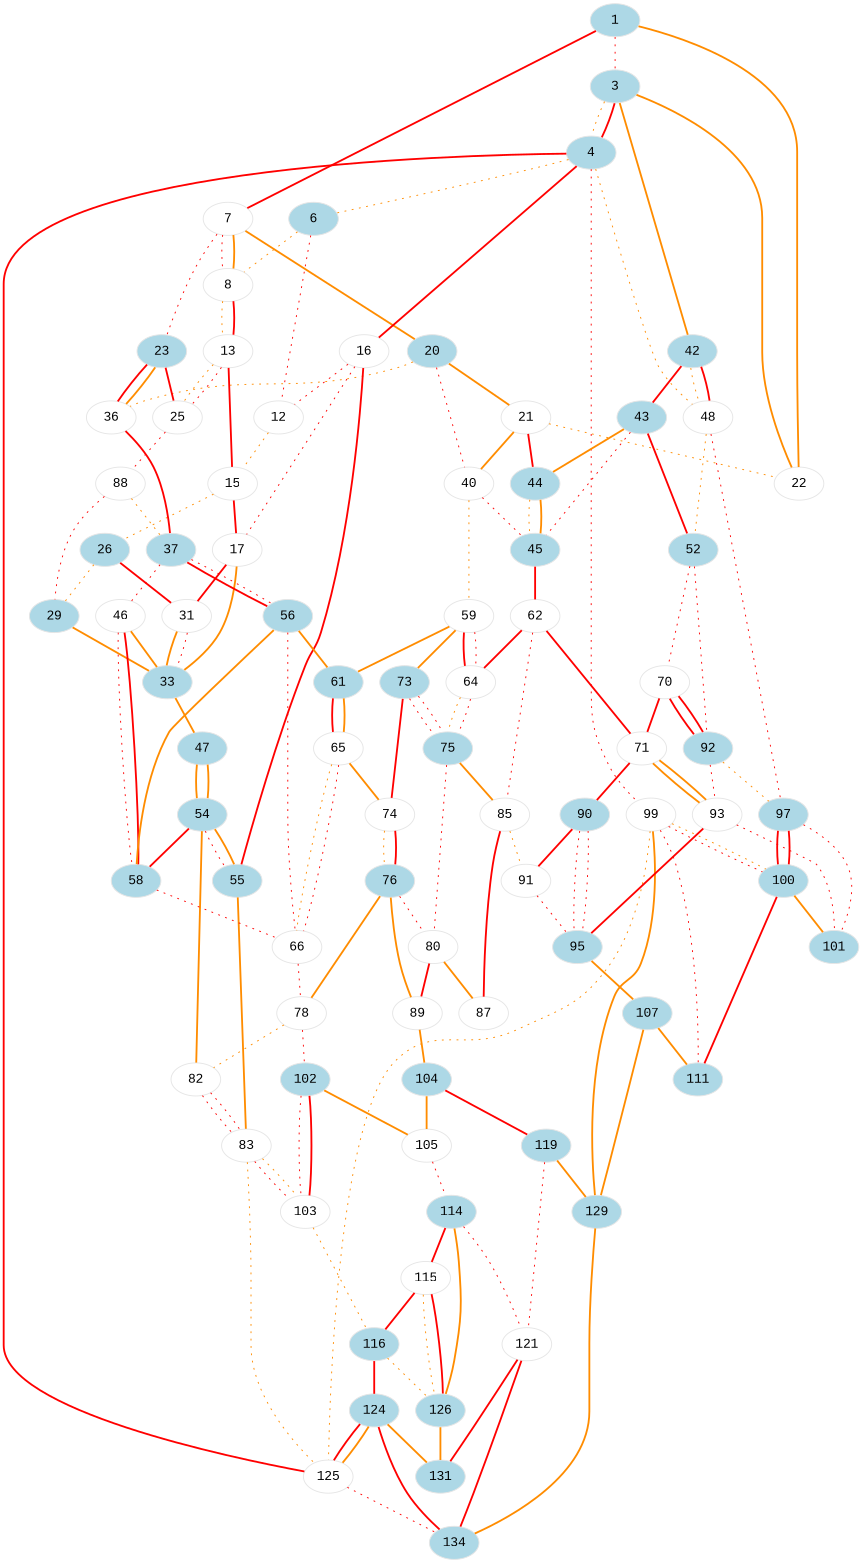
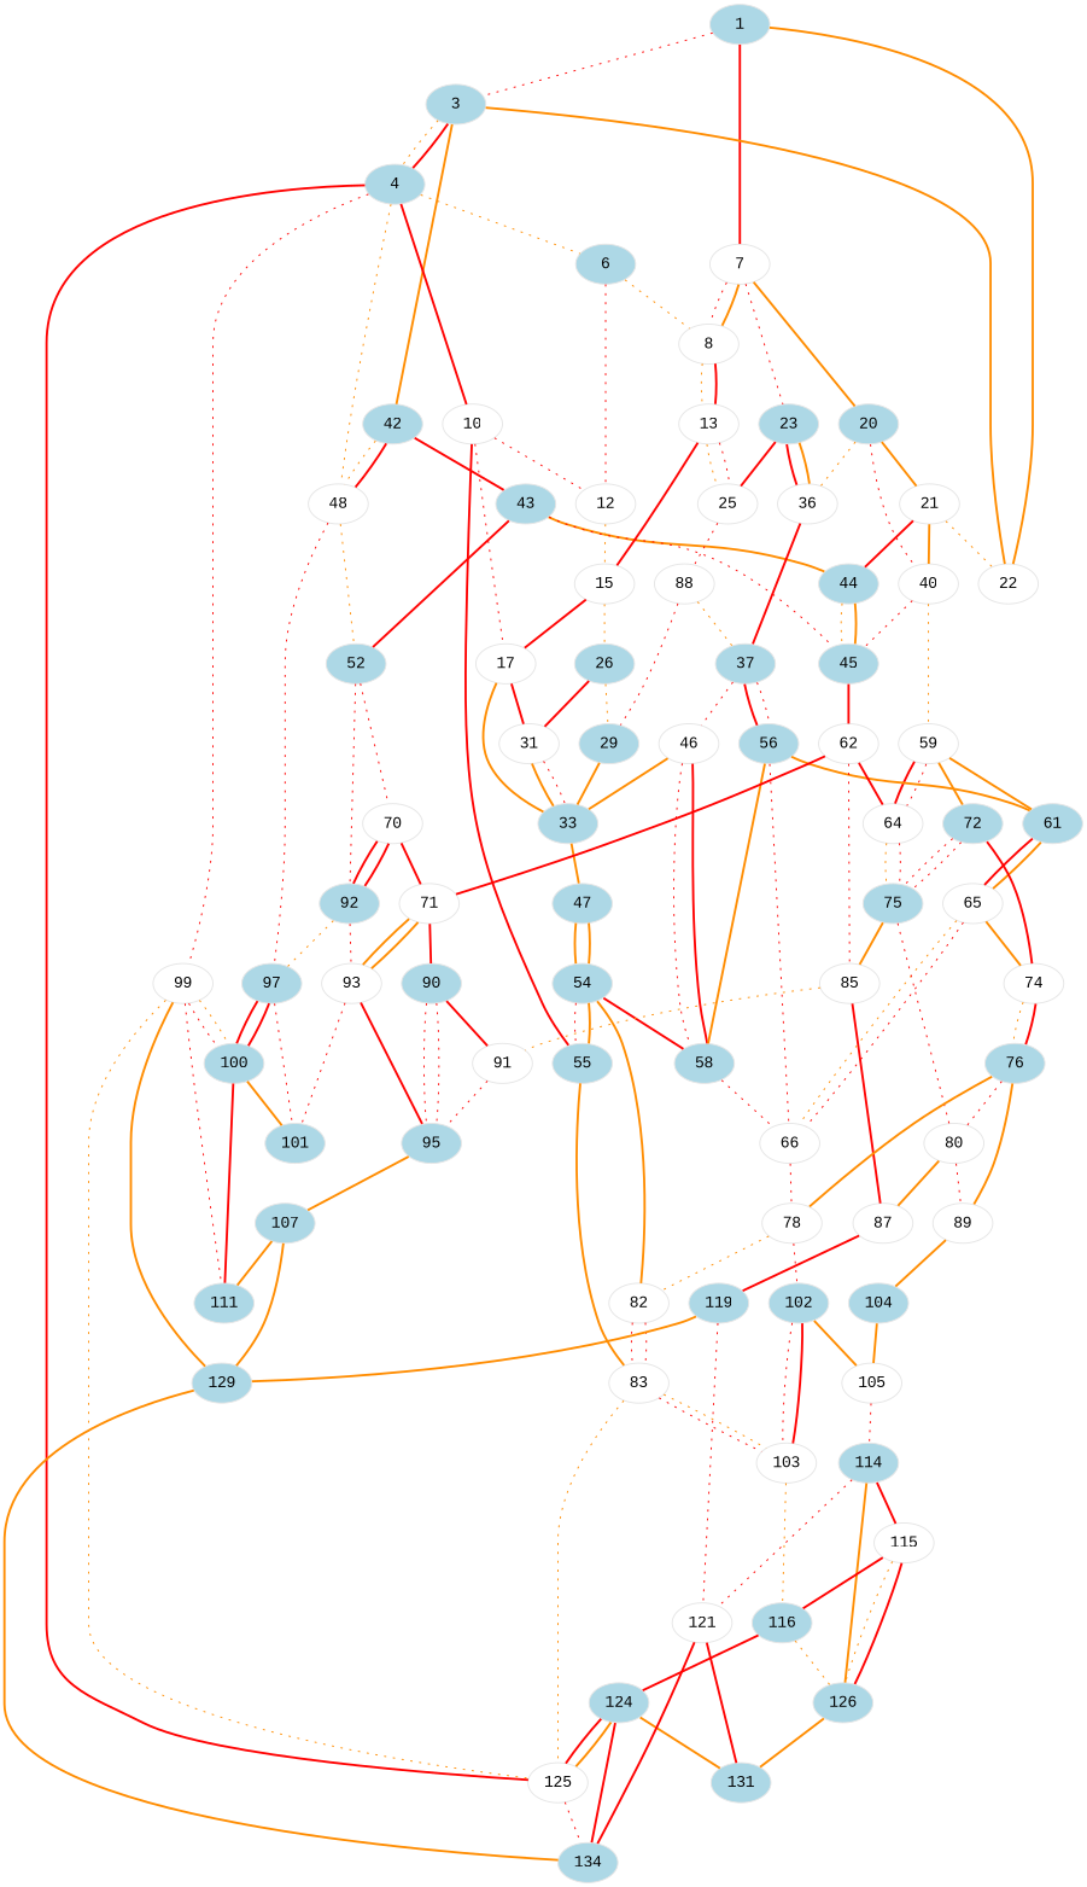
  graph {
    fontname="Liberation Mono"
    node [color=gray90 fillcolor=lightblue fontname="Liberation Mono" style=filled]
    edge [color=red fontname="Liberation Mono" style=bold]
    1 [super="+2"]
    3 [super="+32"]
    7 [fillcolor=white super="+19"]
    22 [fillcolor=white]
    4 [super="+5"]
    42
    8 [fillcolor=white]
    20 [super="+35"]
    23 [super="+24"]
    6 [super="+9"]
-   10 [fillcolor=white super="+11" label=16]
+   10 [fillcolor=white super="+11"]
    48 [fillcolor=white super="+51"]
    99 [fillcolor=white super="+136"]
    125 [fillcolor=white super="+128"]
    43 [super="+49"]
    12 [fillcolor=white]
    17 [fillcolor=white super="+18"]
    55
    52 [super="+53"]
    97 [super="+98"]
    100 [super="+110"]
    111
    129 [super="+130"]
    134 [super="+135"]
    13 [fillcolor=white super="+14"]
    15 [fillcolor=white super="+16"]
    21 [fillcolor=white super="+39"]
    36 [fillcolor=white]
    40 [fillcolor=white super="+41"]
    25 [fillcolor=white super="+27"]
    31 [fillcolor=white]
    33 [super="+34"]
    83 [fillcolor=white super="+84"]
    26 [super="+30"]
    n35 [fillcolor=white label=88]
    29
    47
    44
    37 [super="+38"]
    45 [super="+50"]
    59 [fillcolor=white super="+60"]
    46 [fillcolor=white]
    56 [super="+57"]
    54 [super="+68"]
    58 [super="+67"]
    61
    66 [fillcolor=white super="+69"]
    62 [fillcolor=white super="+63"]
    64 [fillcolor=white]
-   73
+   73 [label=72]
    70 [fillcolor=white]
    92 [super="+96"]
    71 [fillcolor=white super="+72"]
    85 [fillcolor=white super="+86"]
    82 [fillcolor=white]
    101
    93 [fillcolor=white super="+94"]
    103 [fillcolor=white]
    65 [fillcolor=white]
    78 [fillcolor=white super="+81"]
    75 [super="+79"]
    74 [fillcolor=white]
    90
    87 [fillcolor=white super="+109"]
    91 [fillcolor=white]
    80 [fillcolor=white super="+88"]
    76 [super="+77"]
    102
    95 [super="+106"]
    89 [fillcolor=white]
    104 [super="+117"]
    105 [fillcolor=white super="+113"]
    116 [super="+123"]
    119 [super="+120"]
    107 [super="+112"]
    114 [super="+122"]
    126 [super="+127"]
    124 [super="+132"]
    121 [fillcolor=white super="+133"]
    115 [fillcolor=white]
    131
    1 -- 3 [style=dotted]
    1 -- 7
    1 -- 22 [color=darkorange]
    3 -- 22 [color=darkorange]
    3 -- 4 [color=darkorange style=dotted]
    3 -- 4
    3 -- 42 [color=darkorange]
    7 -- 8 [style=dotted]
    7 -- 8 [color=darkorange]
    7 -- 20 [color=darkorange]
    7 -- 23 [style=dotted]
    4 -- 6 [color=darkorange style=dotted]
    4 -- 10
    4 -- 48 [color=darkorange style=dotted]
    4 -- 99 [style=dotted]
    4 -- 125
    42 -- 48 [color=darkorange style=dotted]
    42 -- 48
    42 -- 43
    8 -- 13 [color=darkorange style=dotted]
    8 -- 13
    20 -- 21 [color=darkorange]
    20 -- 36 [color=darkorange style=dotted]
    20 -- 40 [style=dotted]
    23 -- 36
    23 -- 36 [color=darkorange]
    23 -- 25 [weight=2]
    6 -- 8 [color=darkorange style=dotted]
    6 -- 12 [style=dotted]
    10 -- 12 [style=dotted]
    10 -- 17 [style=dotted]
    10 -- 55
    48 -- 52 [color=darkorange style=dotted]
    48 -- 97 [style=dotted]
    99 -- 125 [color=darkorange style=dotted]
    99 -- 100 [style=dotted]
    99 -- 100 [color=darkorange style=dotted]
    99 -- 111 [style=dotted]
    99 -- 129 [color=darkorange]
    125 -- 134 [style=dotted]
    43 -- 52
    43 -- 44 [color=darkorange]
    43 -- 45 [style=dotted]
    12 -- 15 [color=darkorange style=dotted]
    17 -- 31
    17 -- 33 [color=darkorange]
    55 -- 83 [color=darkorange]
    52 -- 70 [style=dotted]
    52 -- 92 [style=dotted]
    97 -- 100
    97 -- 100
    97 -- 101 [style=dotted]
    100 -- 111
    100 -- 101 [color=darkorange]
    129 -- 134 [color=darkorange]
    13 -- 15
    13 -- 25 [color=darkorange style=dotted]
    13 -- 25 [style=dotted]
    15 -- 17
    15 -- 26 [color=darkorange style=dotted]
    21 -- 22 [color=darkorange style=dotted]
    21 -- 40 [color=darkorange]
    21 -- 44
    36 -- 37
    40 -- 45 [style=dotted]
    40 -- 59 [color=darkorange style=dotted]
    25 -- n35 [style=dotted]
    31 -- 33 [color=darkorange]
    31 -- 33 [style=dotted]
    33 -- 47 [color=darkorange]
    83 -- 125 [color=darkorange style=dotted]
    83 -- 103 [style=dotted]
    83 -- 103 [color=darkorange style=dotted]
    26 -- 31
    26 -- 29 [color=darkorange style=dotted]
    n35 -- 29 [style=dotted]
    n35 -- 37 [color=darkorange style=dotted]
    29 -- 33 [color=darkorange]
    47 -- 54 [color=darkorange]
    47 -- 54 [color=darkorange]
    44 -- 45 [color=darkorange style=dotted]
    44 -- 45 [color=darkorange]
    37 -- 46 [style=dotted]
    37 -- 56
    37 -- 56 [style=dotted]
    45 -- 62
    59 -- 61 [color=darkorange]
    59 -- 64
    59 -- 64 [style=dotted]
    59 -- 73 [color=darkorange]
    46 -- 33 [color=darkorange]
    46 -- 58 [style=dotted]
    46 -- 58
    56 -- 58 [color=darkorange]
    56 -- 61 [color=darkorange]
    56 -- 66 [style=dotted]
    54 -- 55 [style=dotted]
    54 -- 55 [color=darkorange]
    54 -- 58
    54 -- 82 [color=darkorange]
    58 -- 66 [style=dotted]
    61 -- 65
    61 -- 65 [color=darkorange]
    66 -- 78 [style=dotted]
    62 -- 64
    62 -- 71
    62 -- 85 [style=dotted]
    64 -- 75 [color=darkorange style=dotted]
    64 -- 75 [style=dotted]
    73 -- 75 [style=dotted]
    73 -- 75 [style=dotted]
    73 -- 74
    70 -- 92
    70 -- 92
    70 -- 71
    92 -- 97 [color=darkorange style=dotted]
    92 -- 93 [style=dotted]
    71 -- 93 [color=darkorange]
    71 -- 93 [color=darkorange]
    71 -- 90
    85 -- 87
    85 -- 91 [color=darkorange style=dotted]
    82 -- 83 [style=dotted]
    82 -- 83 [style=dotted]
    93 -- 101 [style=dotted]
    93 -- 95
    103 -- 116 [color=darkorange style=dotted]
    65 -- 66 [color=darkorange style=dotted]
    65 -- 66 [style=dotted]
    65 -- 74 [color=darkorange]
    78 -- 82 [color=darkorange style=dotted]
    78 -- 102 [style=dotted]
    75 -- 85 [color=darkorange]
    75 -- 80 [style=dotted]
    74 -- 76 [color=darkorange style=dotted]
    74 -- 76
    90 -- 91
    90 -- 95 [style=dotted]
    90 -- 95 [style=dotted]
    91 -- 95 [style=dotted]
    80 -- 87 [color=darkorange]
-   80 -- 89
+   80 -- 89 [style=dotted]
    76 -- 78 [color=darkorange]
    76 -- 80 [style=dotted]
    76 -- 89 [color=darkorange]
    102 -- 103 [style=dotted]
    102 -- 103
    102 -- 105 [color=darkorange]
    95 -- 107 [color=darkorange]
    89 -- 104 [color=darkorange]
    104 -- 105 [color=darkorange weight=2]
-   104 -- 119
+   87 -- 119
    105 -- 114 [style=dotted]
    116 -- 126 [color=darkorange style=dotted]
    116 -- 124
    119 -- 129 [color=darkorange]
    119 -- 121 [style=dotted]
    107 -- 111 [color=darkorange]
    107 -- 129 [color=darkorange]
    114 -- 126 [color=darkorange]
    114 -- 121 [style=dotted]
    114 -- 115
    126 -- 131 [color=darkorange]
    124 -- 125
    124 -- 125 [color=darkorange]
    124 -- 134
    124 -- 131 [color=darkorange]
    121 -- 134
    121 -- 131
    115 -- 116
    115 -- 126 [color=darkorange style=dotted]
    115 -- 126
  }
